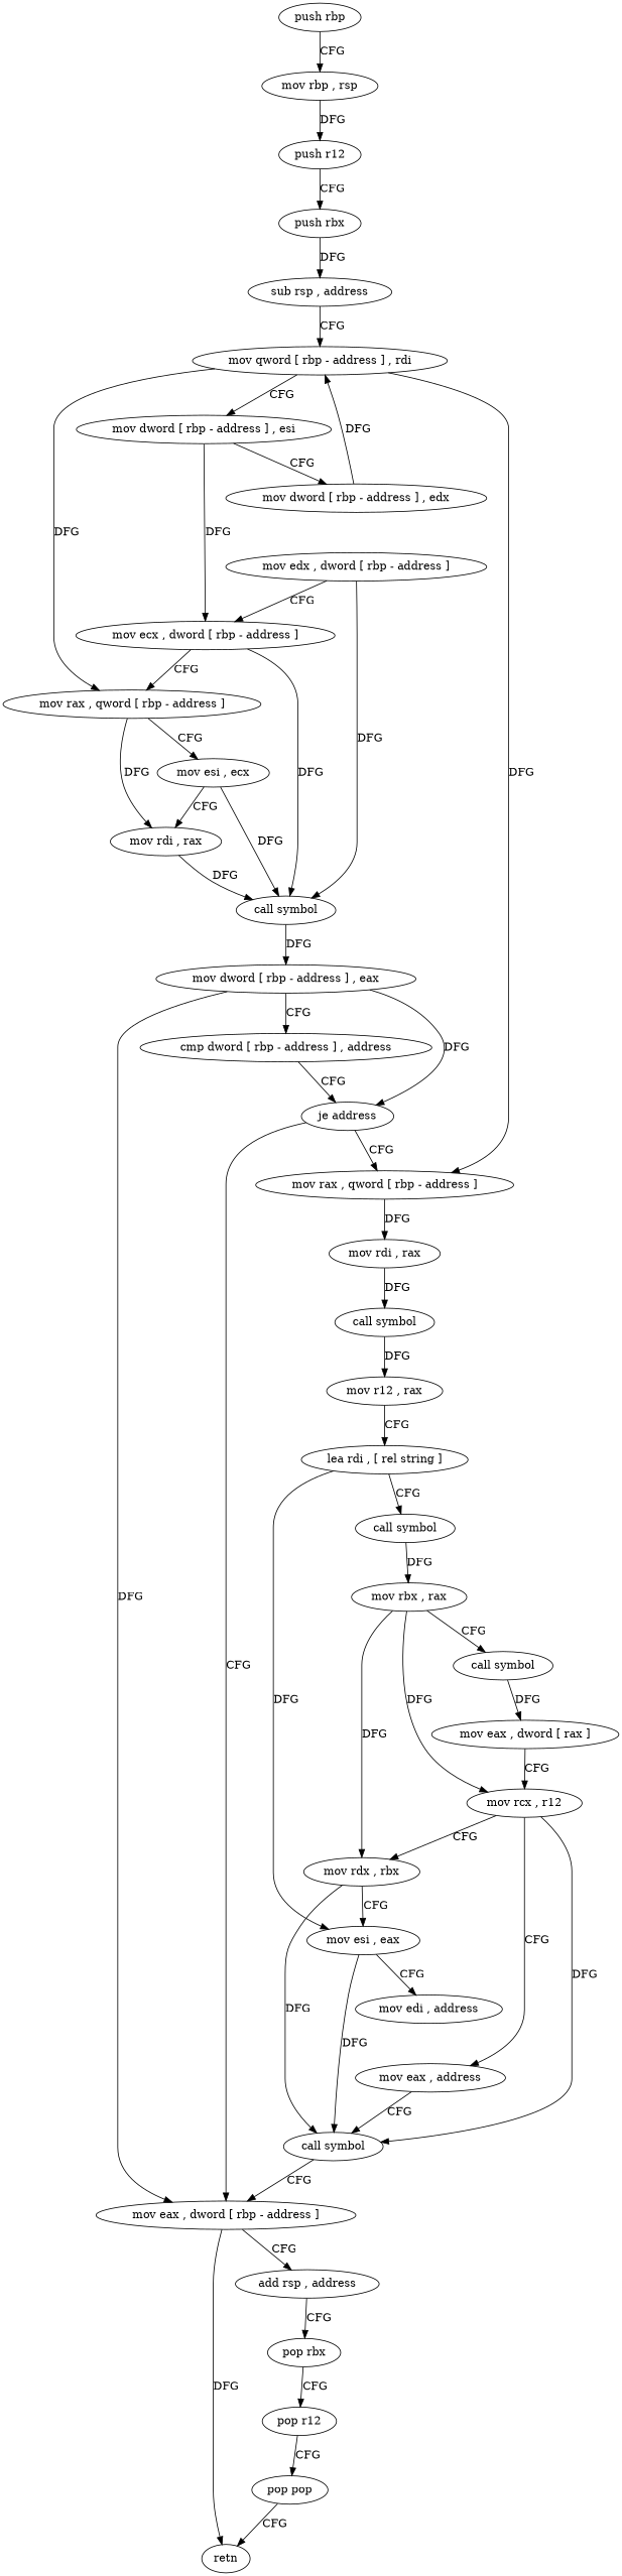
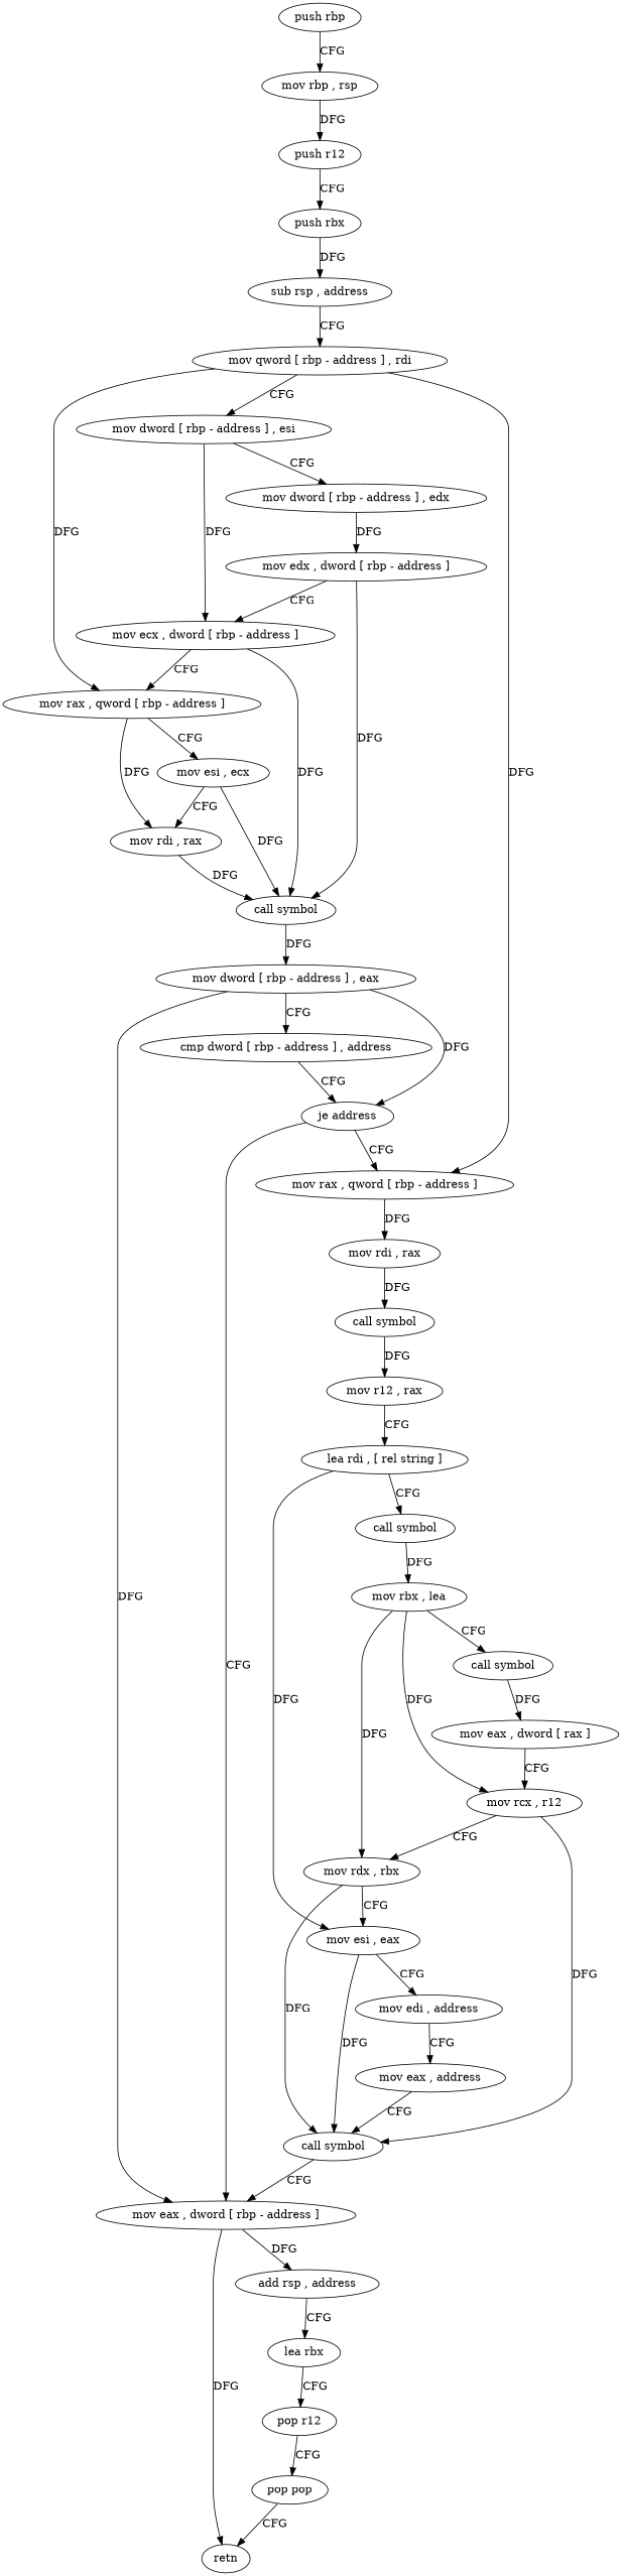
  digraph {
    n1 [label="push rbp"]
    n2 [label="mov rbp , rsp"]
    n3 [label="push r12"]
    n4 [label="push rbx"]
    n5 [label="sub rsp , address"]
    n6 [label="mov qword [ rbp - address ] , rdi"]
    n7 [label="mov dword [ rbp - address ] , esi"]
    n8 [label="mov rax , qword [ rbp - address ]"]
    n9 [label="mov rax , qword [ rbp - address ]"]
    n10 [label="mov dword [ rbp - address ] , edx"]
    n11 [label="mov ecx , dword [ rbp - address ]"]
    n12 [label="mov esi , ecx"]
    n13 [label="mov rdi , rax"]
    n14 [label="mov rdi , rax"]
    n15 [label="mov edx , dword [ rbp - address ]"]
    n16 [label="call symbol"]
    n17 [label="mov dword [ rbp - address ] , eax"]
    n18 [label="cmp dword [ rbp - address ] , address"]
    n19 [label="je address"]
    n20 [label="mov eax , dword [ rbp - address ]"]
    n21 [label="add rsp , address"]
    n22 [label=retn]
-   n23 [label="pop rbx"]
+   n23 [label="lea rbx"]
    n24 [label="call symbol"]
    n25 [label="pop r12"]
    n26 [label="pop pop"]
    n27 [label="mov r12 , rax"]
    n28 [label="lea rdi , [ rel string ]"]
    n29 [label="call symbol"]
    n30 [label="mov esi , eax"]
    n31 [label="mov rcx , r12"]
    n32 [label="mov rdx , rbx"]
    n33 [label="call symbol"]
-   n34 [label="mov rbx , rax"]
+   n34 [label="mov rbx , lea"]
    n35 [label="call symbol"]
    n36 [label="mov eax , dword [ rax ]"]
    n37 [label="mov edi , address"]
    n38 [label="mov eax , address"]
    n1 -> n2 [label=CFG]
    n2 -> n3 [label=DFG]
    n3 -> n4 [label=CFG]
    n4 -> n5 [label=DFG]
    n5 -> n6 [label=CFG]
    n6 -> n7 [label=CFG]
    n6 -> n8 [label=DFG]
    n6 -> n9 [label=DFG]
    n7 -> n10 [label=CFG]
    n7 -> n11 [label=DFG]
    n8 -> n12 [label=CFG]
    n8 -> n13 [label=DFG]
    n9 -> n14 [label=DFG]
-   n10 -> n6 [label=DFG]
+   n10 -> n15 [label=DFG]
    n11 -> n8 [label=CFG]
    n11 -> n16 [label=DFG]
    n12 -> n13 [label=CFG]
    n12 -> n16 [label=DFG]
    n13 -> n16 [label=DFG]
    n14 -> n24 [label=DFG]
    n15 -> n11 [label=CFG]
    n15 -> n16 [label=DFG]
    n16 -> n17 [label=DFG]
    n17 -> n18 [label=CFG]
    n17 -> n19 [label=DFG]
    n17 -> n20 [label=DFG]
    n18 -> n19 [label=CFG]
    n19 -> n9 [label=CFG]
    n19 -> n20 [label=CFG]
-   n20 -> n21 [label=CFG]
+   n20 -> n21 [label=DFG]
    n20 -> n22 [label=DFG]
    n21 -> n23 [label=CFG]
    n23 -> n25 [label=CFG]
    n24 -> n27 [label=DFG]
    n25 -> n26 [label=CFG]
    n26 -> n22 [label=CFG]
    n27 -> n28 [label=CFG]
    n28 -> n29 [label=CFG]
    n28 -> n30 [label=DFG]
    n29 -> n34 [label=DFG]
    n30 -> n33 [label=DFG]
    n30 -> n37 [label=CFG]
    n31 -> n32 [label=CFG]
    n31 -> n33 [label=DFG]
    n32 -> n30 [label=CFG]
    n32 -> n33 [label=DFG]
    n33 -> n20 [label=CFG]
    n34 -> n31 [label=DFG]
    n34 -> n32 [label=DFG]
    n34 -> n35 [label=CFG]
    n35 -> n36 [label=DFG]
    n36 -> n31 [label=CFG]
-   n31 -> n38 [label=CFG]
+   n37 -> n38 [label=CFG]
    n38 -> n33 [label=CFG]
  }
